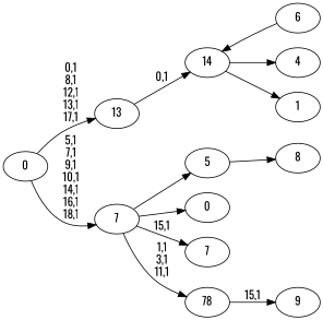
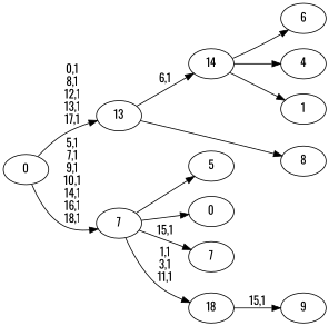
  digraph {
    fontname=Oswald
    rankdir=LR
    node [fontname=Oswald]
    edge [fontname=Oswald]
    n1 [label=9]
    n2 [label=8]
    n3 [label=7]
    n4 [label=6]
    n5 [label=5]
    n6 [label=4]
-   18 [label=78]
+   18
    n8 [label=1]
    14
    13
    n11 [label=0]
    7
    0
    18 -> n1 [label="15,1"]
-   n4 -> 14
+   14 -> n4
    14 -> n6
    14 -> n8
-   n5 -> n2
-   13 -> 14 [label="0,1"]
+   13 -> n2
+   13 -> 14 [label="6,1"]
    7 -> n3 [label="15,1"]
    7 -> n5
    7 -> 18 [label="1,1\n3,1\n11,1"]
    7 -> n11
    0 -> 13 [label="0,1\n8,1\n12,1\n13,1\n17,1"]
    0 -> 7 [label="5,1\n7,1\n9,1\n10,1\n14,1\n16,1\n18,1"]
  }
